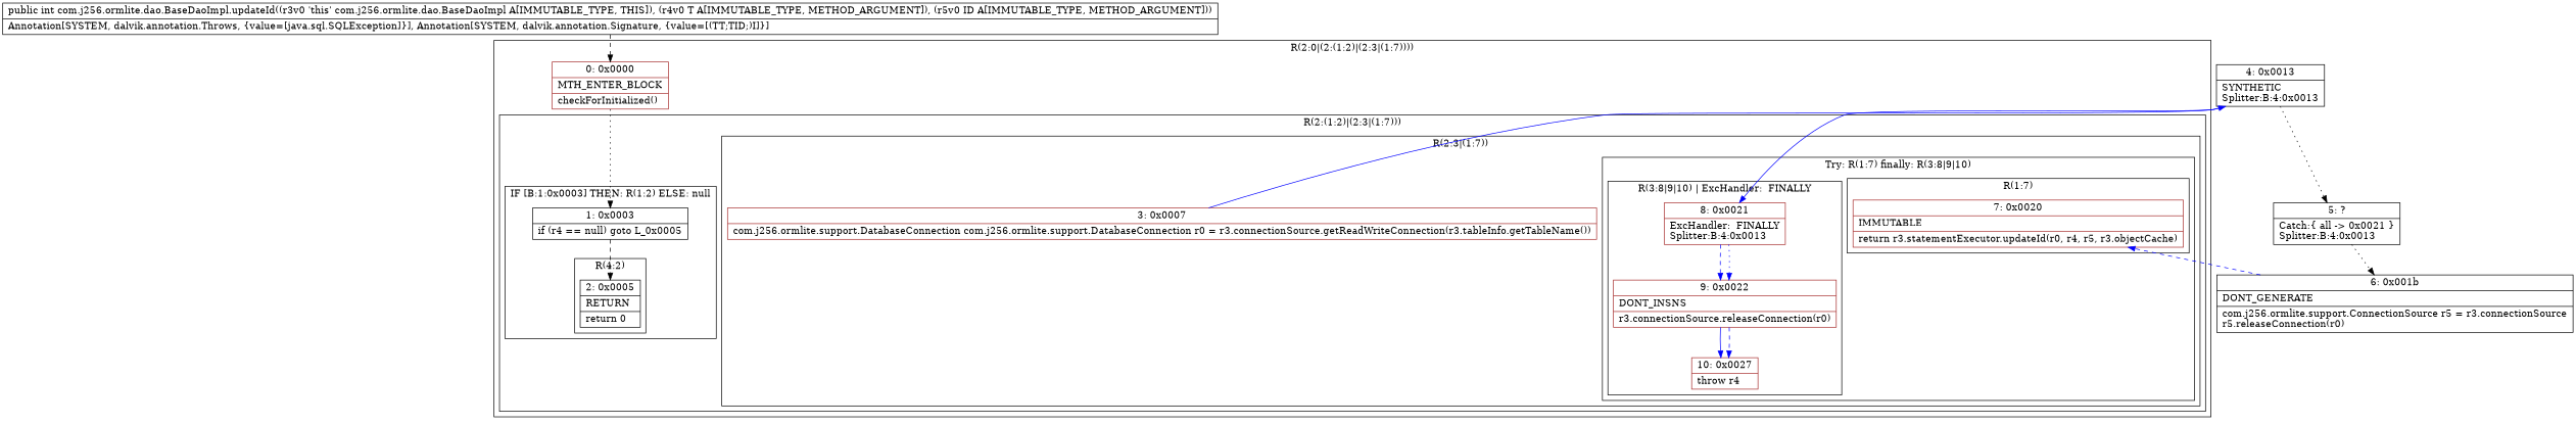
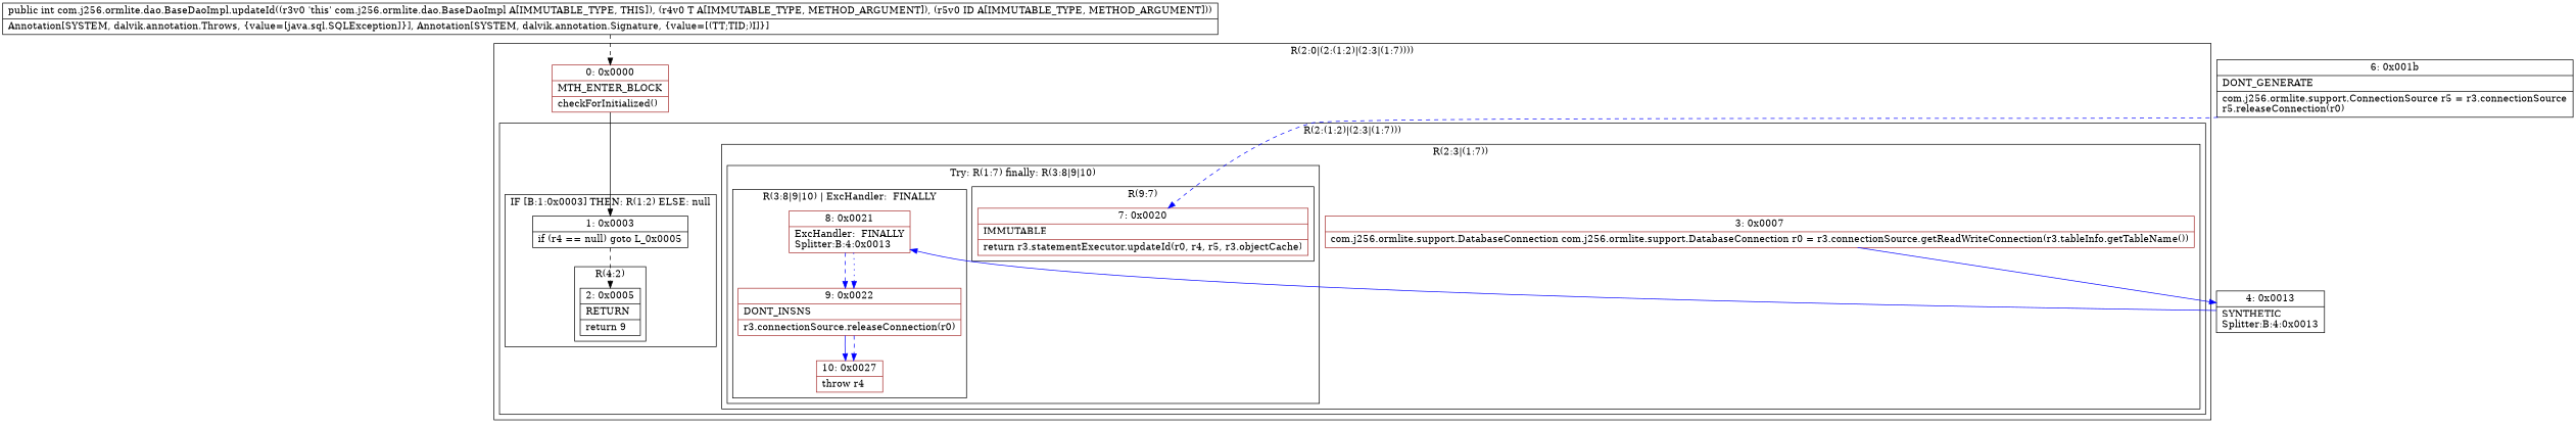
  digraph {
    node [color=black shape=record]
    edge [color=blue style=dashed]
-   n1 [label="{2\:\ 0x0005|RETURN\l|return 0\l}"]
+   n1 [label="{2\:\ 0x0005|RETURN\l|return 9\l}"]
    n2 [label="{1\:\ 0x0003|if (r4 == null) goto L_0x0005\l}"]
    n3 [color=brown label="{7\:\ 0x0020|IMMUTABLE\l|return r3.statementExecutor.updateId(r0, r4, r5, r3.objectCache)\l}"]
    n4 [color=brown label="{8\:\ 0x0021|ExcHandler:  FINALLY\lSplitter:B:4:0x0013\l}"]
    n5 [color=brown label="{9\:\ 0x0022|DONT_INSNS\l|r3.connectionSource.releaseConnection(r0)\l}"]
    n6 [color=brown label="{10\:\ 0x0027|throw r4\l}"]
    n7 [color=brown label="{3\:\ 0x0007|com.j256.ormlite.support.DatabaseConnection com.j256.ormlite.support.DatabaseConnection r0 = r3.connectionSource.getReadWriteConnection(r3.tableInfo.getTableName())\l}"]
    n8 [color=brown label="{0\:\ 0x0000|MTH_ENTER_BLOCK\l|checkForInitialized()\l}"]
    n9 [label="{4\:\ 0x0013|SYNTHETIC\lSplitter:B:4:0x0013\l}"]
-   n10 [label="{5\:\ ?|Catch:\{ all \-\> 0x0021 \}\lSplitter:B:4:0x0013\l}"]
    n11 [label="{6\:\ 0x001b|DONT_GENERATE\l|com.j256.ormlite.support.ConnectionSource r5 = r3.connectionSource\lr5.releaseConnection(r0)\l}"]
    n12 [label="{public int com.j256.ormlite.dao.BaseDaoImpl.updateId((r3v0 'this' com.j256.ormlite.dao.BaseDaoImpl A[IMMUTABLE_TYPE, THIS]), (r4v0 T A[IMMUTABLE_TYPE, METHOD_ARGUMENT]), (r5v0 ID A[IMMUTABLE_TYPE, METHOD_ARGUMENT]))  | Annotation[SYSTEM, dalvik.annotation.Throws, \{value=[java.sql.SQLException]\}], Annotation[SYSTEM, dalvik.annotation.Signature, \{value=[(TT;TID;)I]\}]\l}"]
    subgraph cluster_1 {
      label="R(2:0|(2:(1:2)|(2:3|(1:7))))"
      n8
      subgraph cluster_2 {
        label="R(2:(1:2)|(2:3|(1:7)))"
        subgraph cluster_3 {
          label="IF [B:1:0x0003] THEN: R(1:2) ELSE: null"
          n2
          subgraph cluster_4 {
            label="R(4:2)"
            n1
          }
        }
        subgraph cluster_5 {
          label="R(2:3|(1:7))"
          n7
          subgraph cluster_6 {
            label="Try: R(1:7) finally: R(3:8|9|10)"
            subgraph cluster_7 {
-             label="R(1:7)"
+             label="R(9:7)"
              n3
            }
            subgraph cluster_8 {
              label="R(3:8|9|10) | ExcHandler:  FINALLY\l"
              n4
              n5
              n6
            }
          }
        }
      }
    }
    subgraph cluster_9 {
      label="R(3:8|9|10) | ExcHandler:  FINALLY\l"
    }
    n2 -> n1 [color=black]
    n4 -> n5
    n4 -> n5 [style=dotted]
    n5 -> n6 [style=solid]
    n5 -> n6
    n7 -> n9 [style=solid]
-   n8 -> n2 [color=black style=dotted]
+   n8 -> n2 [color=black style=solid]
    n9 -> n4 [style=solid]
-   n9 -> n10 [color=black style=dotted]
-   n10 -> n11 [color=black style=dotted]
    n11 -> n3
    n12 -> n8 [color=black]
  }
